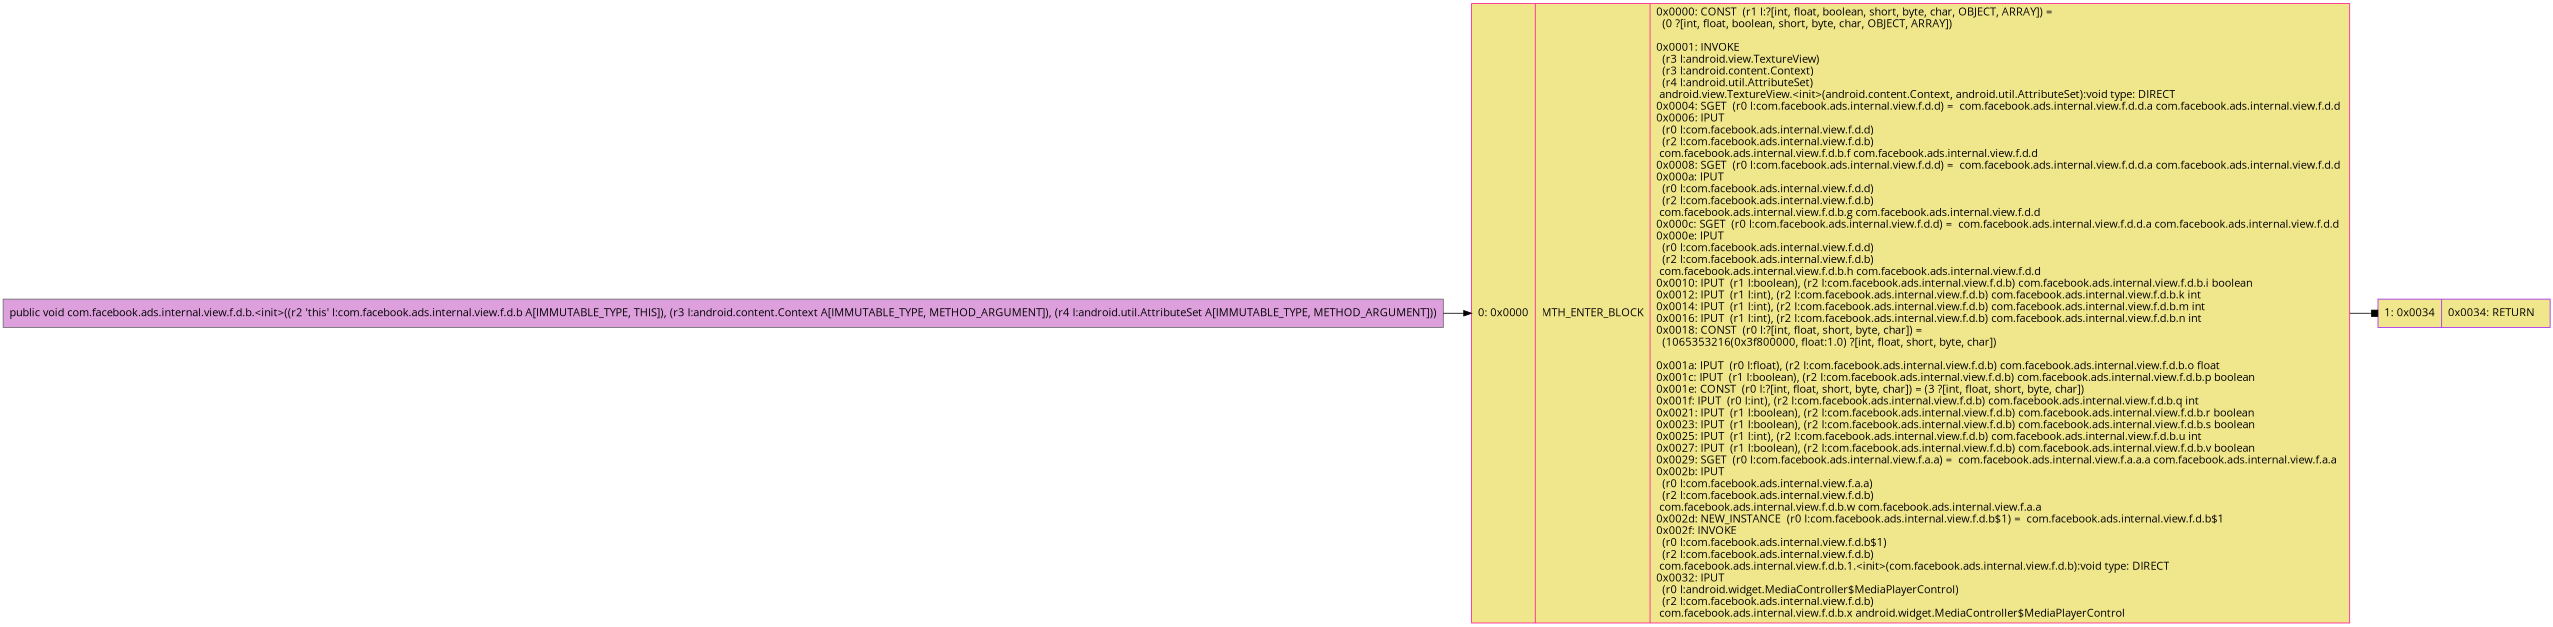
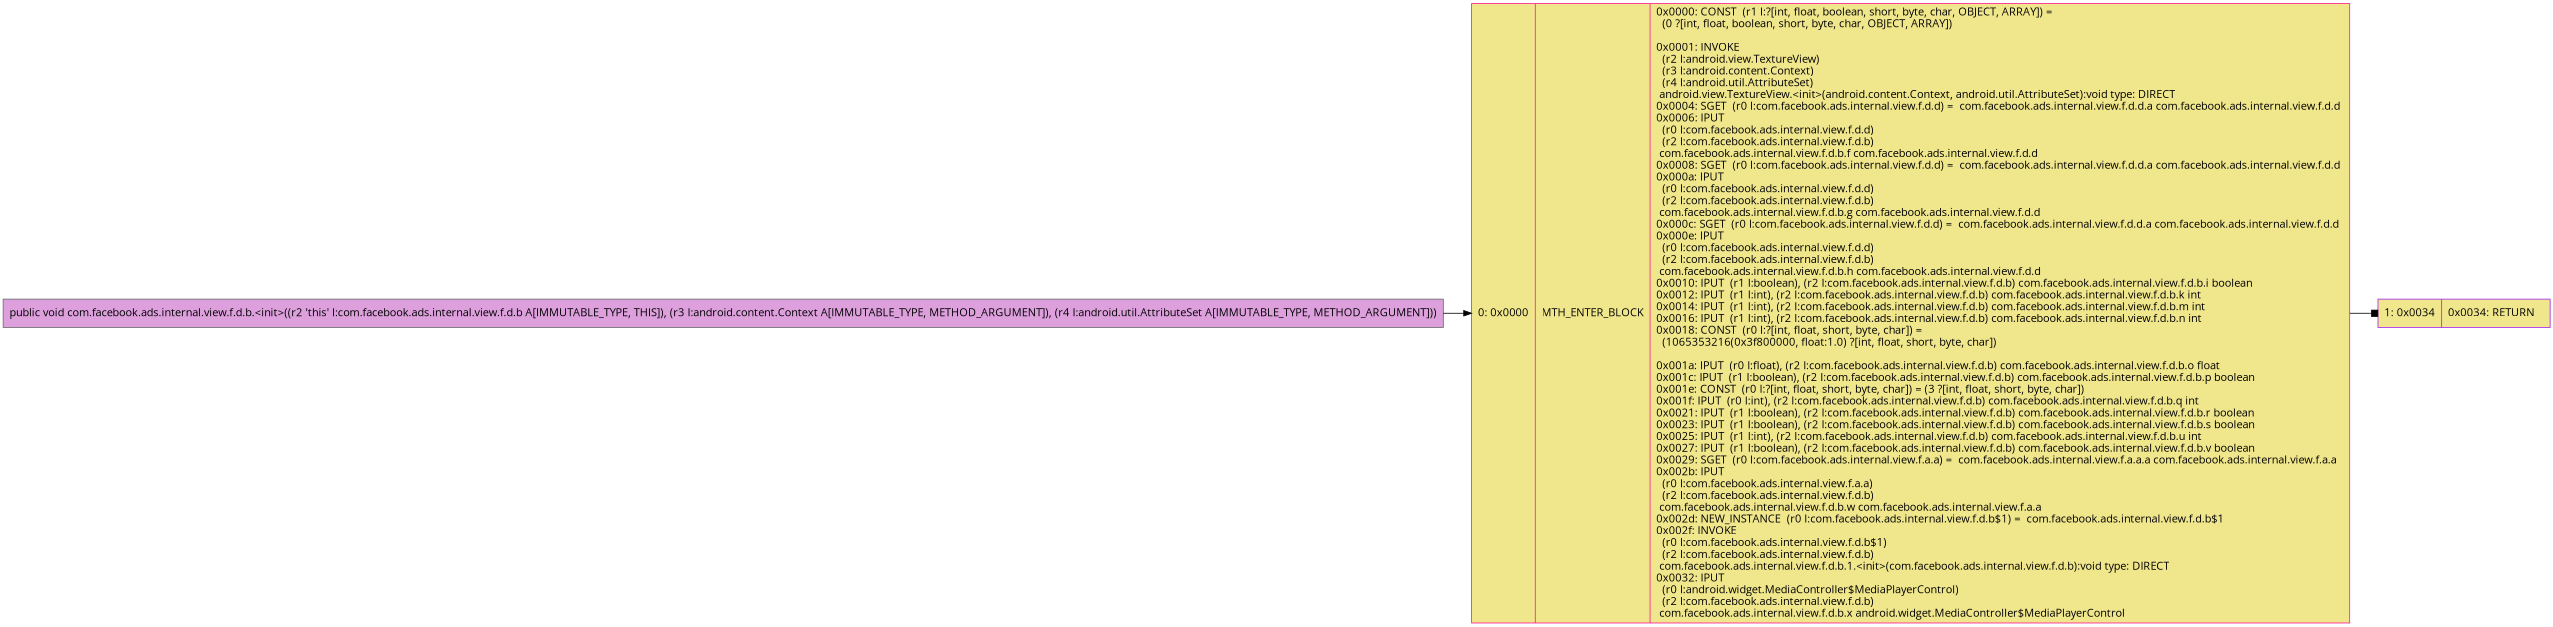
  digraph {
    rankdir=LR
    fontname="Open Sans"
    node [shape=record style=filled fillcolor=khaki fontname="Open Sans"]
    edge [fontname="Open Sans"]
-   n1 [label="{0\:\ 0x0000|MTH_ENTER_BLOCK\l|0x0000: CONST  (r1 I:?[int, float, boolean, short, byte, char, OBJECT, ARRAY]) = \l  (0 ?[int, float, boolean, short, byte, char, OBJECT, ARRAY])\l \l0x0001: INVOKE  \l  (r3 I:android.view.TextureView)\l  (r3 I:android.content.Context)\l  (r4 I:android.util.AttributeSet)\l android.view.TextureView.\<init\>(android.content.Context, android.util.AttributeSet):void type: DIRECT \l0x0004: SGET  (r0 I:com.facebook.ads.internal.view.f.d.d) =  com.facebook.ads.internal.view.f.d.d.a com.facebook.ads.internal.view.f.d.d \l0x0006: IPUT  \l  (r0 I:com.facebook.ads.internal.view.f.d.d)\l  (r2 I:com.facebook.ads.internal.view.f.d.b)\l com.facebook.ads.internal.view.f.d.b.f com.facebook.ads.internal.view.f.d.d \l0x0008: SGET  (r0 I:com.facebook.ads.internal.view.f.d.d) =  com.facebook.ads.internal.view.f.d.d.a com.facebook.ads.internal.view.f.d.d \l0x000a: IPUT  \l  (r0 I:com.facebook.ads.internal.view.f.d.d)\l  (r2 I:com.facebook.ads.internal.view.f.d.b)\l com.facebook.ads.internal.view.f.d.b.g com.facebook.ads.internal.view.f.d.d \l0x000c: SGET  (r0 I:com.facebook.ads.internal.view.f.d.d) =  com.facebook.ads.internal.view.f.d.d.a com.facebook.ads.internal.view.f.d.d \l0x000e: IPUT  \l  (r0 I:com.facebook.ads.internal.view.f.d.d)\l  (r2 I:com.facebook.ads.internal.view.f.d.b)\l com.facebook.ads.internal.view.f.d.b.h com.facebook.ads.internal.view.f.d.d \l0x0010: IPUT  (r1 I:boolean), (r2 I:com.facebook.ads.internal.view.f.d.b) com.facebook.ads.internal.view.f.d.b.i boolean \l0x0012: IPUT  (r1 I:int), (r2 I:com.facebook.ads.internal.view.f.d.b) com.facebook.ads.internal.view.f.d.b.k int \l0x0014: IPUT  (r1 I:int), (r2 I:com.facebook.ads.internal.view.f.d.b) com.facebook.ads.internal.view.f.d.b.m int \l0x0016: IPUT  (r1 I:int), (r2 I:com.facebook.ads.internal.view.f.d.b) com.facebook.ads.internal.view.f.d.b.n int \l0x0018: CONST  (r0 I:?[int, float, short, byte, char]) = \l  (1065353216(0x3f800000, float:1.0) ?[int, float, short, byte, char])\l \l0x001a: IPUT  (r0 I:float), (r2 I:com.facebook.ads.internal.view.f.d.b) com.facebook.ads.internal.view.f.d.b.o float \l0x001c: IPUT  (r1 I:boolean), (r2 I:com.facebook.ads.internal.view.f.d.b) com.facebook.ads.internal.view.f.d.b.p boolean \l0x001e: CONST  (r0 I:?[int, float, short, byte, char]) = (3 ?[int, float, short, byte, char]) \l0x001f: IPUT  (r0 I:int), (r2 I:com.facebook.ads.internal.view.f.d.b) com.facebook.ads.internal.view.f.d.b.q int \l0x0021: IPUT  (r1 I:boolean), (r2 I:com.facebook.ads.internal.view.f.d.b) com.facebook.ads.internal.view.f.d.b.r boolean \l0x0023: IPUT  (r1 I:boolean), (r2 I:com.facebook.ads.internal.view.f.d.b) com.facebook.ads.internal.view.f.d.b.s boolean \l0x0025: IPUT  (r1 I:int), (r2 I:com.facebook.ads.internal.view.f.d.b) com.facebook.ads.internal.view.f.d.b.u int \l0x0027: IPUT  (r1 I:boolean), (r2 I:com.facebook.ads.internal.view.f.d.b) com.facebook.ads.internal.view.f.d.b.v boolean \l0x0029: SGET  (r0 I:com.facebook.ads.internal.view.f.a.a) =  com.facebook.ads.internal.view.f.a.a.a com.facebook.ads.internal.view.f.a.a \l0x002b: IPUT  \l  (r0 I:com.facebook.ads.internal.view.f.a.a)\l  (r2 I:com.facebook.ads.internal.view.f.d.b)\l com.facebook.ads.internal.view.f.d.b.w com.facebook.ads.internal.view.f.a.a \l0x002d: NEW_INSTANCE  (r0 I:com.facebook.ads.internal.view.f.d.b$1) =  com.facebook.ads.internal.view.f.d.b$1 \l0x002f: INVOKE  \l  (r0 I:com.facebook.ads.internal.view.f.d.b$1)\l  (r2 I:com.facebook.ads.internal.view.f.d.b)\l com.facebook.ads.internal.view.f.d.b.1.\<init\>(com.facebook.ads.internal.view.f.d.b):void type: DIRECT \l0x0032: IPUT  \l  (r0 I:android.widget.MediaController$MediaPlayerControl)\l  (r2 I:com.facebook.ads.internal.view.f.d.b)\l com.facebook.ads.internal.view.f.d.b.x android.widget.MediaController$MediaPlayerControl \l}" color=deeppink]
+   n1 [label="{0\:\ 0x0000|MTH_ENTER_BLOCK\l|0x0000: CONST  (r1 I:?[int, float, boolean, short, byte, char, OBJECT, ARRAY]) = \l  (0 ?[int, float, boolean, short, byte, char, OBJECT, ARRAY])\l \l0x0001: INVOKE  \l  (r2 I:android.view.TextureView)\l  (r3 I:android.content.Context)\l  (r4 I:android.util.AttributeSet)\l android.view.TextureView.\<init\>(android.content.Context, android.util.AttributeSet):void type: DIRECT \l0x0004: SGET  (r0 I:com.facebook.ads.internal.view.f.d.d) =  com.facebook.ads.internal.view.f.d.d.a com.facebook.ads.internal.view.f.d.d \l0x0006: IPUT  \l  (r0 I:com.facebook.ads.internal.view.f.d.d)\l  (r2 I:com.facebook.ads.internal.view.f.d.b)\l com.facebook.ads.internal.view.f.d.b.f com.facebook.ads.internal.view.f.d.d \l0x0008: SGET  (r0 I:com.facebook.ads.internal.view.f.d.d) =  com.facebook.ads.internal.view.f.d.d.a com.facebook.ads.internal.view.f.d.d \l0x000a: IPUT  \l  (r0 I:com.facebook.ads.internal.view.f.d.d)\l  (r2 I:com.facebook.ads.internal.view.f.d.b)\l com.facebook.ads.internal.view.f.d.b.g com.facebook.ads.internal.view.f.d.d \l0x000c: SGET  (r0 I:com.facebook.ads.internal.view.f.d.d) =  com.facebook.ads.internal.view.f.d.d.a com.facebook.ads.internal.view.f.d.d \l0x000e: IPUT  \l  (r0 I:com.facebook.ads.internal.view.f.d.d)\l  (r2 I:com.facebook.ads.internal.view.f.d.b)\l com.facebook.ads.internal.view.f.d.b.h com.facebook.ads.internal.view.f.d.d \l0x0010: IPUT  (r1 I:boolean), (r2 I:com.facebook.ads.internal.view.f.d.b) com.facebook.ads.internal.view.f.d.b.i boolean \l0x0012: IPUT  (r1 I:int), (r2 I:com.facebook.ads.internal.view.f.d.b) com.facebook.ads.internal.view.f.d.b.k int \l0x0014: IPUT  (r1 I:int), (r2 I:com.facebook.ads.internal.view.f.d.b) com.facebook.ads.internal.view.f.d.b.m int \l0x0016: IPUT  (r1 I:int), (r2 I:com.facebook.ads.internal.view.f.d.b) com.facebook.ads.internal.view.f.d.b.n int \l0x0018: CONST  (r0 I:?[int, float, short, byte, char]) = \l  (1065353216(0x3f800000, float:1.0) ?[int, float, short, byte, char])\l \l0x001a: IPUT  (r0 I:float), (r2 I:com.facebook.ads.internal.view.f.d.b) com.facebook.ads.internal.view.f.d.b.o float \l0x001c: IPUT  (r1 I:boolean), (r2 I:com.facebook.ads.internal.view.f.d.b) com.facebook.ads.internal.view.f.d.b.p boolean \l0x001e: CONST  (r0 I:?[int, float, short, byte, char]) = (3 ?[int, float, short, byte, char]) \l0x001f: IPUT  (r0 I:int), (r2 I:com.facebook.ads.internal.view.f.d.b) com.facebook.ads.internal.view.f.d.b.q int \l0x0021: IPUT  (r1 I:boolean), (r2 I:com.facebook.ads.internal.view.f.d.b) com.facebook.ads.internal.view.f.d.b.r boolean \l0x0023: IPUT  (r1 I:boolean), (r2 I:com.facebook.ads.internal.view.f.d.b) com.facebook.ads.internal.view.f.d.b.s boolean \l0x0025: IPUT  (r1 I:int), (r2 I:com.facebook.ads.internal.view.f.d.b) com.facebook.ads.internal.view.f.d.b.u int \l0x0027: IPUT  (r1 I:boolean), (r2 I:com.facebook.ads.internal.view.f.d.b) com.facebook.ads.internal.view.f.d.b.v boolean \l0x0029: SGET  (r0 I:com.facebook.ads.internal.view.f.a.a) =  com.facebook.ads.internal.view.f.a.a.a com.facebook.ads.internal.view.f.a.a \l0x002b: IPUT  \l  (r0 I:com.facebook.ads.internal.view.f.a.a)\l  (r2 I:com.facebook.ads.internal.view.f.d.b)\l com.facebook.ads.internal.view.f.d.b.w com.facebook.ads.internal.view.f.a.a \l0x002d: NEW_INSTANCE  (r0 I:com.facebook.ads.internal.view.f.d.b$1) =  com.facebook.ads.internal.view.f.d.b$1 \l0x002f: INVOKE  \l  (r0 I:com.facebook.ads.internal.view.f.d.b$1)\l  (r2 I:com.facebook.ads.internal.view.f.d.b)\l com.facebook.ads.internal.view.f.d.b.1.\<init\>(com.facebook.ads.internal.view.f.d.b):void type: DIRECT \l0x0032: IPUT  \l  (r0 I:android.widget.MediaController$MediaPlayerControl)\l  (r2 I:com.facebook.ads.internal.view.f.d.b)\l com.facebook.ads.internal.view.f.d.b.x android.widget.MediaController$MediaPlayerControl \l}" color=deeppink]
    n2 [label="{1\:\ 0x0034|0x0034: RETURN   \l}" color=purple]
    n3 [label="{public void com.facebook.ads.internal.view.f.d.b.\<init\>((r2 'this' I:com.facebook.ads.internal.view.f.d.b A[IMMUTABLE_TYPE, THIS]), (r3 I:android.content.Context A[IMMUTABLE_TYPE, METHOD_ARGUMENT]), (r4 I:android.util.AttributeSet A[IMMUTABLE_TYPE, METHOD_ARGUMENT])) }" fillcolor=plum color=gray40]
    n1 -> n2 [arrowhead=box]
    n3 -> n1 [arrowhead=normal]
  }
